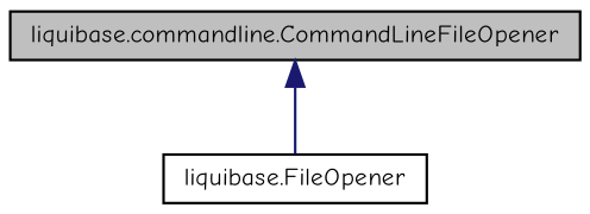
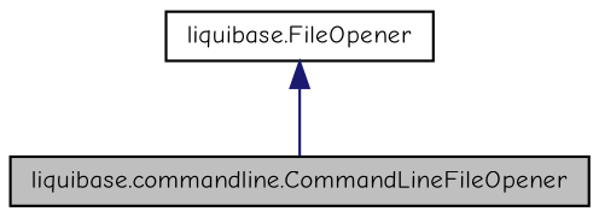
  digraph {
    fontname="Comic Neue"
    node [color=black fontname="Comic Neue" fontsize=10 shape=record style=filled]
    n1 [fillcolor=grey75 fontcolor=black height=0.2 label="liquibase.commandline.CommandLineFileOpener" width=0.4]
    n2 [fillcolor=white height=0.2 label="liquibase.FileOpener" width=0.4]
-   n1 -> n2 [color=midnightblue dir=back fontname="Comic Neue" fontsize=10 labelfontname=FreeSans labelfontsize=10 style=solid]
+   n2 -> n1 [color=midnightblue dir=back fontname="Comic Neue" fontsize=10 labelfontname=FreeSans labelfontsize=10 style=solid]
  }
